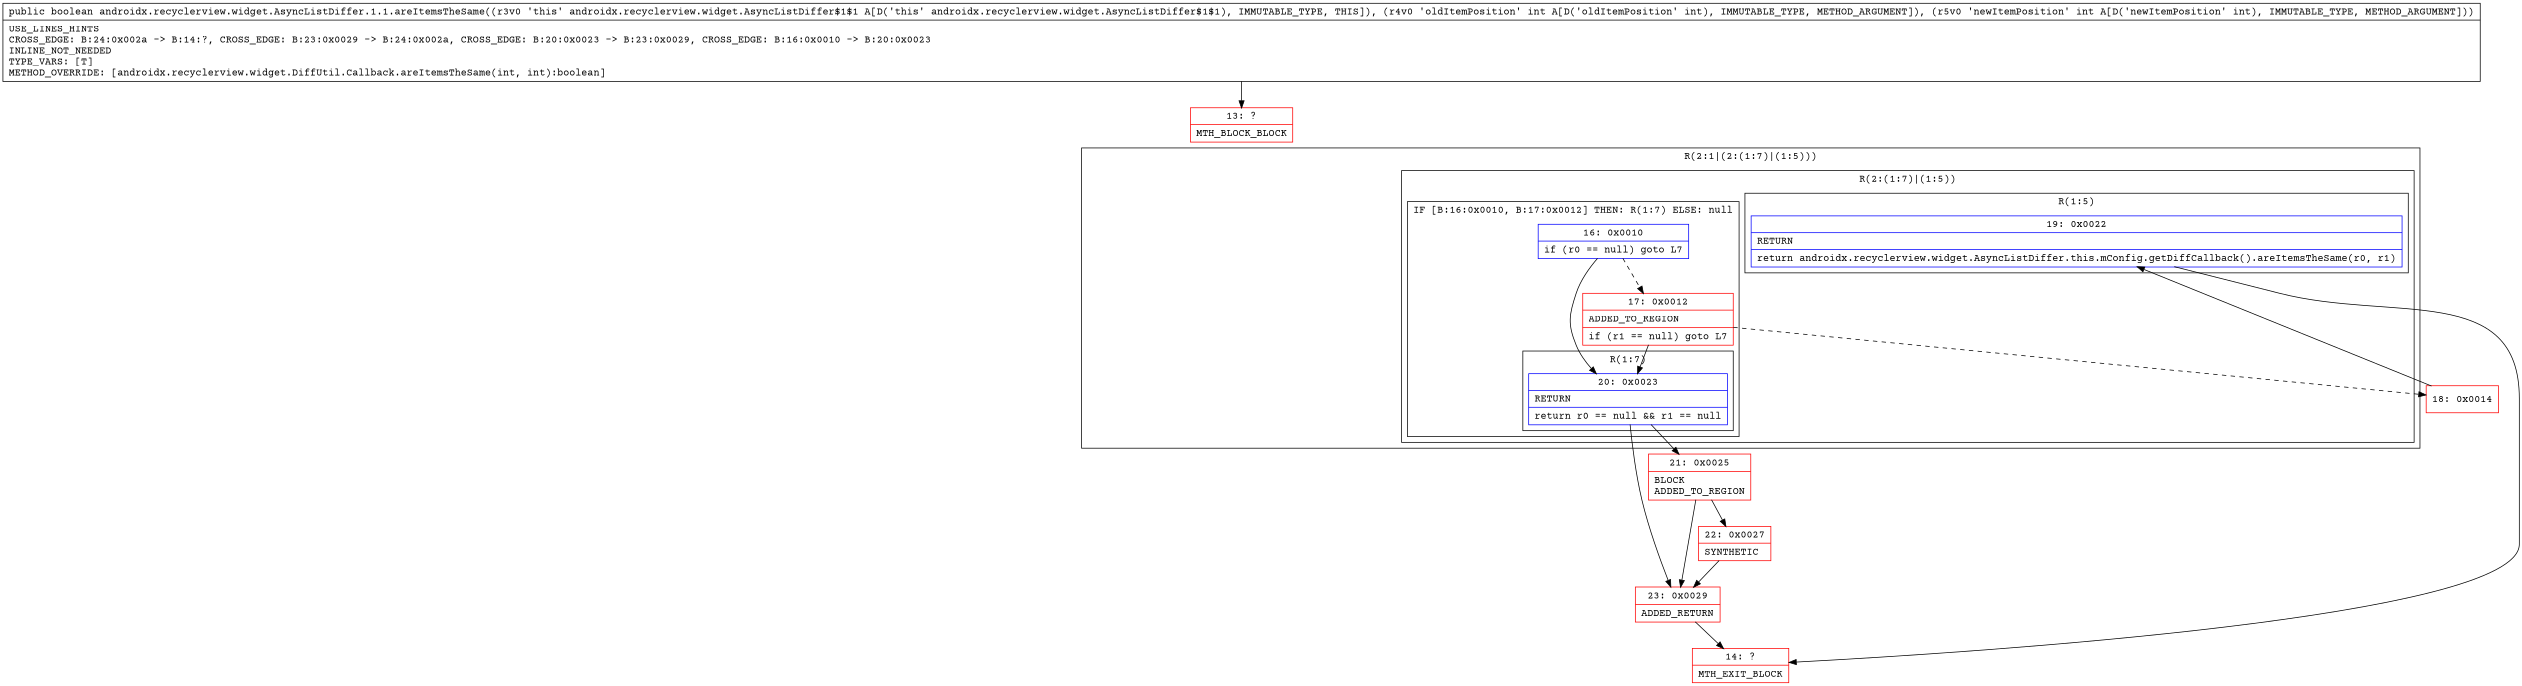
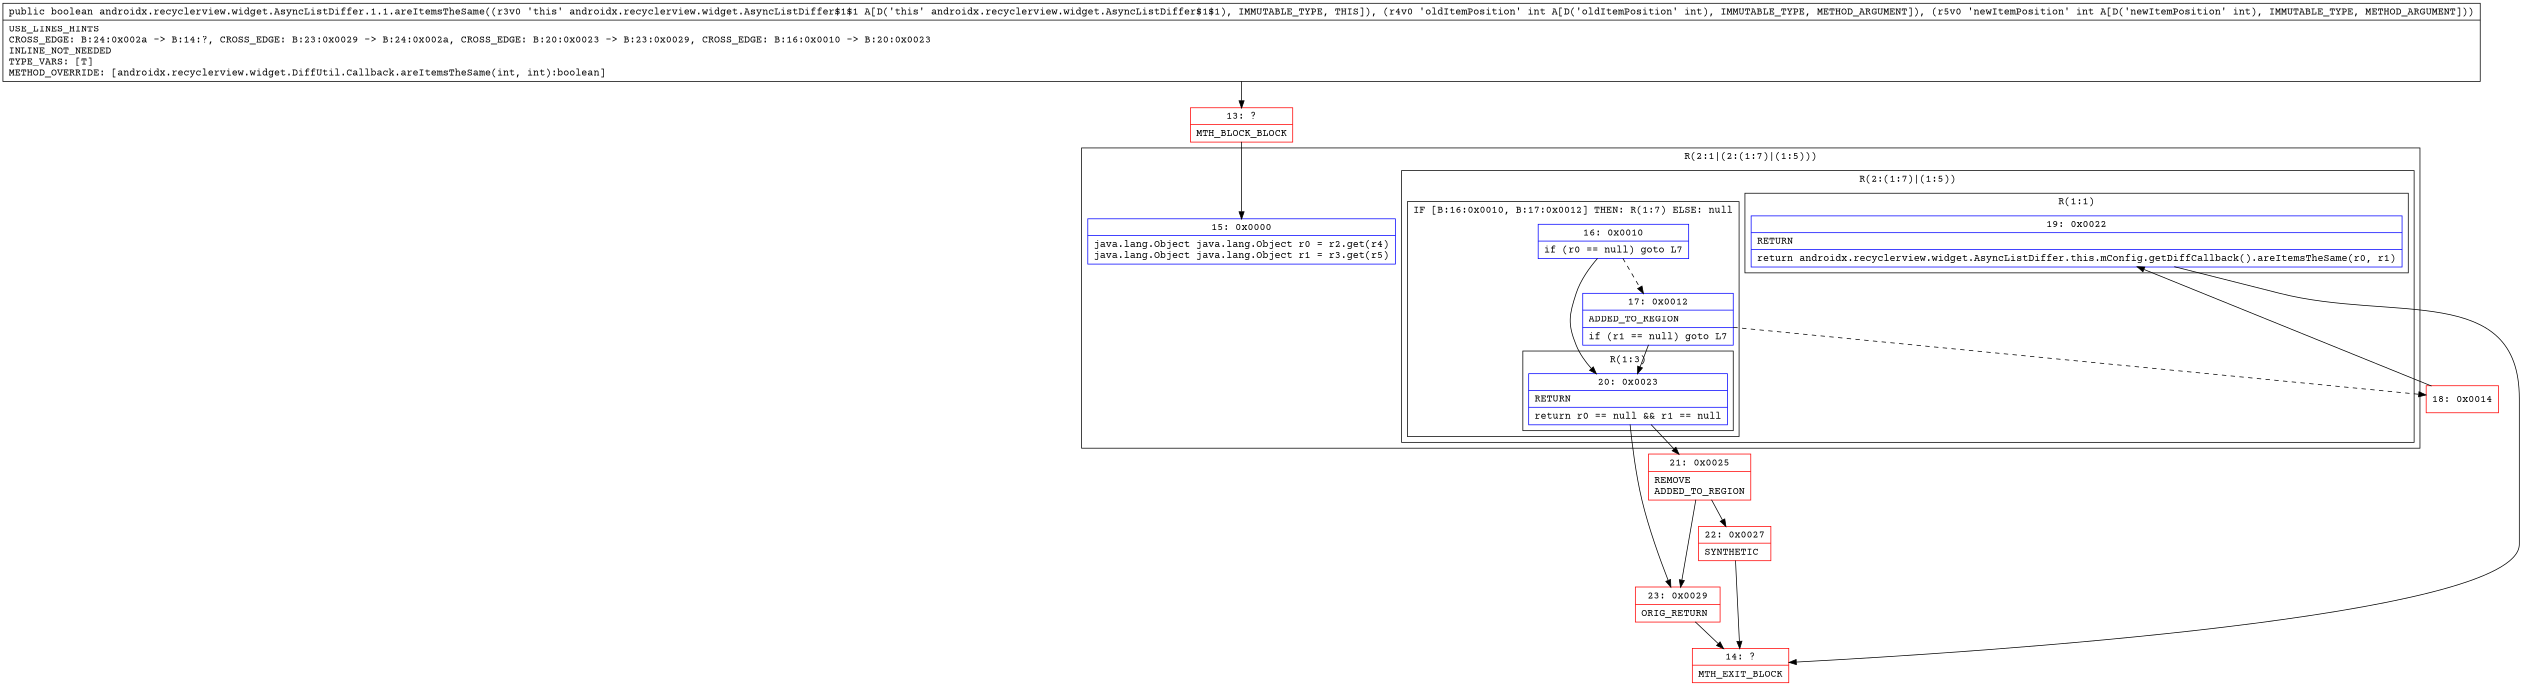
  digraph {
    fontname="Courier Prime"
    node [color=red fontname="Courier Prime" shape=record]
    edge [fontname="Courier Prime"]
    n1 [color=blue label="{20\:\ 0x0023|RETURN\l|return r0 == null && r1 == null\l}"]
    n2 [color=blue label="{16\:\ 0x0010|if (r0 == null) goto L7\l}"]
-   n3 [label="{17\:\ 0x0012|ADDED_TO_REGION\l|if (r1 == null) goto L7\l}"]
+   n3 [color=blue label="{17\:\ 0x0012|ADDED_TO_REGION\l|if (r1 == null) goto L7\l}"]
    n4 [color=blue label="{19\:\ 0x0022|RETURN\l|return androidx.recyclerview.widget.AsyncListDiffer.this.mConfig.getDiffCallback().areItemsTheSame(r0, r1)\l}"]
-   n6 [label="{21\:\ 0x0025|BLOCK\lADDED_TO_REGION\l}"]
-   n7 [label="{23\:\ 0x0029|ADDED_RETURN\l}"]
+   n5 [color=blue label="{15\:\ 0x0000|java.lang.Object java.lang.Object r0 = r2.get(r4)\ljava.lang.Object java.lang.Object r1 = r3.get(r5)\l}"]
+   n6 [label="{21\:\ 0x0025|REMOVE\lADDED_TO_REGION\l}"]
+   n7 [label="{23\:\ 0x0029|ORIG_RETURN\l}"]
    n8 [label="{18\:\ 0x0014}"]
    n9 [label="{14\:\ ?|MTH_EXIT_BLOCK\l}"]
    n10 [label="{22\:\ 0x0027|SYNTHETIC\l}"]
    n11 [label="{13\:\ ?|MTH_BLOCK_BLOCK\l}"]
    n12 [label="{public boolean androidx.recyclerview.widget.AsyncListDiffer.1.1.areItemsTheSame((r3v0 'this' androidx.recyclerview.widget.AsyncListDiffer$1$1 A[D('this' androidx.recyclerview.widget.AsyncListDiffer$1$1), IMMUTABLE_TYPE, THIS]), (r4v0 'oldItemPosition' int A[D('oldItemPosition' int), IMMUTABLE_TYPE, METHOD_ARGUMENT]), (r5v0 'newItemPosition' int A[D('newItemPosition' int), IMMUTABLE_TYPE, METHOD_ARGUMENT]))  | USE_LINES_HINTS\lCROSS_EDGE: B:24:0x002a \-\> B:14:?, CROSS_EDGE: B:23:0x0029 \-\> B:24:0x002a, CROSS_EDGE: B:20:0x0023 \-\> B:23:0x0029, CROSS_EDGE: B:16:0x0010 \-\> B:20:0x0023\lINLINE_NOT_NEEDED\lTYPE_VARS: [T]\lMETHOD_OVERRIDE: [androidx.recyclerview.widget.DiffUtil.Callback.areItemsTheSame(int, int):boolean]\l}" color=""]
    subgraph cluster_1 {
      label="R(2:1|(2:(1:7)|(1:5)))"
+     n5
      subgraph cluster_2 {
        label="R(2:(1:7)|(1:5))"
        subgraph cluster_3 {
          label="IF [B:16:0x0010, B:17:0x0012] THEN: R(1:7) ELSE: null"
          n2
          n3
          subgraph cluster_4 {
-           label="R(1:7)"
+           label="R(1:3)"
            n1
          }
        }
        subgraph cluster_5 {
-         label="R(1:5)"
+         label="R(1:1)"
          n4
        }
      }
    }
    n1 -> n6
    n1 -> n7
    n2 -> n1
    n2 -> n3 [style=dashed]
    n3 -> n1
    n3 -> n8 [style=dashed]
    n4 -> n9
    n6 -> n7
    n6 -> n10
    n7 -> n9
    n8 -> n4
-   n10 -> n7
+   n10 -> n9
+   n11 -> n5
    n12 -> n11
  }
